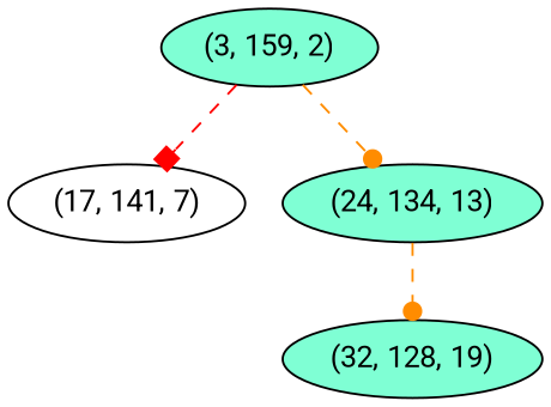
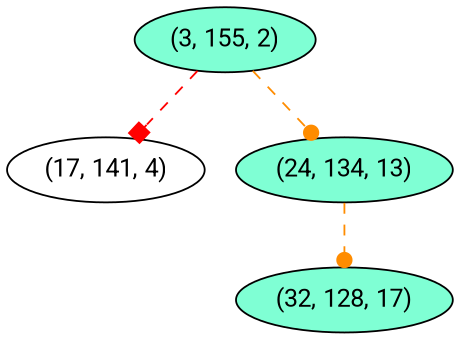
  digraph {
    fontname=Roboto
    node [fillcolor=aquamarine fontname=Roboto style=filled]
    edge [arrowhead=dot color=darkorange fontname=Roboto style=dashed]
-   "(17, 141, 7)" [fillcolor=white]
-   "(3, 155, 2)" [label="(3, 159, 2)"]
+   "(17, 141, 7)" [fillcolor=white label="(17, 141, 4)"]
+   "(3, 155, 2)"
    "(24, 134, 13)"
-   "(32, 128, 19)"
+   "(32, 128, 19)" [label="(32, 128, 17)"]
    "(3, 155, 2)" -> "(17, 141, 7)" [arrowhead=box color=red]
    "(3, 155, 2)" -> "(24, 134, 13)"
    "(24, 134, 13)" -> "(32, 128, 19)"
  }
